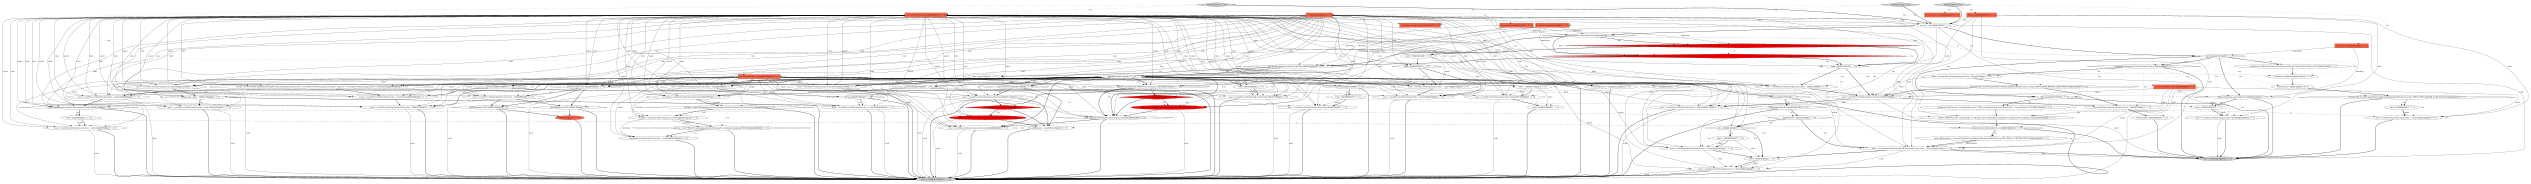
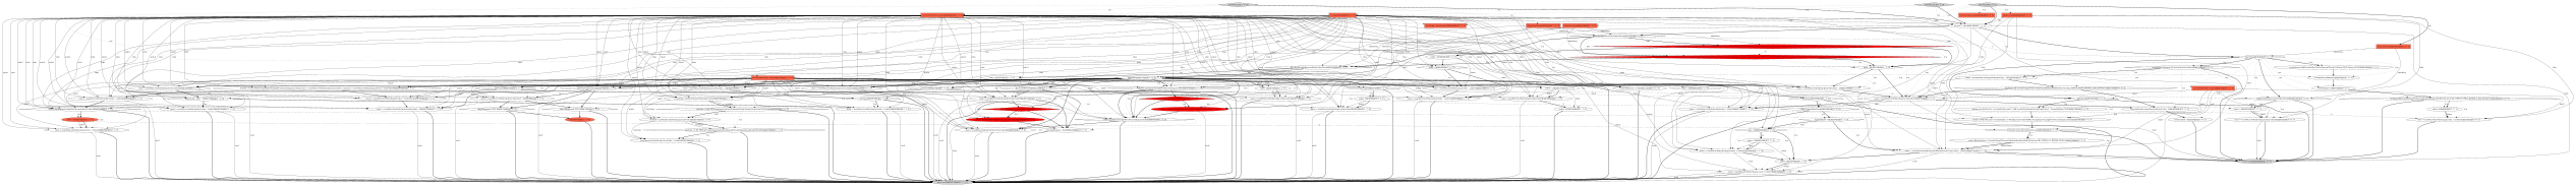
  digraph {
    fontname=Nunito
    node [fillcolor=white fontname=Nunito shape=ellipse style=filled]
    edge [fontname=Nunito style=solid]
    n1 [label="!\"TABLE\".equals(tokenString)@@@36@@@['1', '1', '0']" shape=diamond]
    n2 [label="bracketsDepth > 0@@@37@@@['1', '1', '0']" shape=diamond]
    n3 [label="result += insertReturnAndIndent(argList,result + 1,indent)@@@45@@@['1', '1', '0']"]
    n4 [label="indent++@@@44@@@['1', '1', '0']"]
    n5 [fillcolor=lightgray label="return result@@@123@@@['1', '1', '0']"]
    n6 [label="result += insertReturnAndIndent(argList,lfBeforeComma? index: index + 1,indent)@@@27@@@['1', '1', '1']"]
    n7 [label="index > 0@@@40@@@['1', '1', '0']" shape=diamond]
    n8 [label="indent++@@@109@@@['1', '1', '0']"]
    n9 [label="result += insertReturnAndIndent(argList,index,indent)@@@21@@@['1', '1', '0']"]
    n10 [label="indent -= 2@@@107@@@['1', '1', '0']"]
    n11 [label="result += insertReturnAndIndent(argList,index,indent)@@@108@@@['1', '1', '0']"]
    n12 [fillcolor=tomato label="List<FormatterToken> argList@@@2@@@['1', '1', '0']" shape=box]
    n13 [label="isJoinStart(argList,index)@@@67@@@['1', '1', '0']" shape=diamond]
    n14 [fillcolor=red label="result = checkConditionDepth(result,argList,index)@@@116@@@['0', '1', '0']"]
    n15 [label="result += insertReturnAndIndent(argList,index,indent)@@@102@@@['1', '1', '0']"]
    n16 [label="result += insertReturnAndIndent(argList,index,indent)@@@74@@@['1', '1', '0']"]
    n17 [label="{if (index > 1) {if (\"UPDATE\".equalsIgnoreCase(getPrevKeyword(argList,index))) {result += insertReturnAndIndent(argList,index,indent - 1)}}result += insertReturnAndIndent(argList,index + 1,indent)break}@@@87@@@['1', '1', '0']"]
    n18 [label="index > 0@@@13@@@['1', '1', '0']" shape=diamond]
    n19 [label="result += insertReturnAndIndent(argList,index,indent - 1)@@@68@@@['1', '1', '0']"]
    n20 [label="result += insertReturnAndIndent(argList,index + 1,indent)@@@9@@@['1', '1', '0']"]
    n21 [label="result += insertReturnAndIndent(argList,index - 1,indent)@@@42@@@['1', '1', '0']"]
    n22 [label="{result += insertReturnAndIndent(argList,index + 1,indent)break}@@@96@@@['1', '1', '0']"]
    n23 [label="insertReturnAndIndent(argList,nextIndex + 1,indent)@@@29@@@['1', '1', '0']"]
    n24 [label="result += insertReturnAndIndent(argList,index,indent)@@@59@@@['1', '1', '0']"]
    n25 [label="result += insertReturnAndIndent(argList,index + 1,indent)@@@64@@@['1', '1', '0']"]
    n26 [label="nextIndex = getNextKeywordIndex(argList,nextIndex)@@@27@@@['1', '1', '0']"]
    n27 [label="result += insertReturnAndIndent(argList,index + 3,indent)@@@104@@@['1', '1', '0']"]
    n28 [label="\"WHEN\".equalsIgnoreCase(getNextKeyword(argList,index))@@@51@@@['1', '1', '0']" shape=diamond]
    n29 [label="result += insertReturnAndIndent(argList,index,indent)@@@114@@@['1', '1', '0']"]
    n30 [label="\"CASE\".equalsIgnoreCase(getPrevKeyword(argList,index))@@@82@@@['1', '1', '0']" shape=diamond]
    n31 [label="result += insertReturnAndIndent(argList,index + 1,indent)@@@53@@@['1', '1', '0']"]
    n32 [label="result += insertReturnAndIndent(argList,index,indent - 1)@@@62@@@['1', '1', '0']"]
    n33 [label="result += insertReturnAndIndent(argList,index + 1,indent)@@@17@@@['1', '1', '0']"]
    n34 [label="result += insertReturnAndIndent(argList,index,indent + 1)@@@100@@@['1', '1', '0']"]
    n35 [fillcolor=tomato label="List<Integer> bracketIndent@@@2@@@['0', '0', '1']" shape=box]
    n36 [label="result += insertReturnAndIndent(argList,index - 1,indent)@@@50@@@['1', '1', '0']"]
    n37 [label="result += insertReturnAndIndent(argList,index,indent - 1)@@@14@@@['1', '1', '0']"]
    n38 [label="result += insertReturnAndIndent(argList,index,indent)@@@85@@@['1', '1', '0']"]
    n39 [label="\"CREATE\".equalsIgnoreCase(getPrevKeyword(argList,index))@@@76@@@['1', '1', '0']" shape=diamond]
    n40 [label="int nextIndex = getNextKeywordIndex(argList,index)@@@25@@@['1', '1', '0']"]
    n41 [label="result += insertReturnAndIndent(argList,index - 1,indent)@@@7@@@['1', '1', '0']"]
    n42 [label="index > 0@@@6@@@['1', '1', '0']" shape=diamond]
    n43 [label="int result = index@@@3@@@['1', '1', '1']"]
    n44 [fillcolor=red label="result = checkConditionDepth(result,argList,index)@@@80@@@['0', '1', '0']"]
    n45 [label="argList.size() < index + 3@@@103@@@['1', '1', '0']" shape=diamond]
    n46 [label="tokenString.equals(\"JOIN\")@@@70@@@['1', '0', '0']" shape=diamond]
    n47 [label="tokenString.equals(\"JOIN\")@@@70@@@['0', '1', '0']" shape=diamond]
    n48 [label="encounterBetween = false@@@119@@@['1', '1', '0']"]
    n49 [label="result += insertReturnAndIndent(argList,index,indent)@@@16@@@['1', '1', '1']"]
    n50 [fillcolor=lightgray label="return result@@@36@@@['0', '0', '1']"]
    n51 [label="nextIndex > 0 && \"REPLACE\".equals(argList.get(nextIndex).getString().toUpperCase(Locale.ENGLISH))@@@28@@@['1', '1', '0']" shape=diamond]
    n52 [label="boolean isAfterInKeyword = bracketsDepth > 0 && SQLConstants.KEYWORD_IN.equalsIgnoreCase(getPrevKeyword(argList,index))@@@24@@@['0', '0', '1']"]
-   n53 [label="indent++@@@52@@@['1', '1', '0']"]
+   n53 [fillcolor=tomato label="indent++@@@52@@@['1', '1', '0']"]
    n54 [fillcolor=red label="isFirstConditionInBrackets@@@115@@@['0', '1', '0']" shape=diamond]
    n55 [label="!isCompact@@@63@@@['1', '1', '0']" shape=diamond]
    n56 [label="index += insertReturnAndIndent(argList,index + 1,indent)@@@10@@@['0', '0', '1']"]
    n57 [label="indent = 0@@@41@@@['1', '1', '0']"]
    n58 [fillcolor=red label="isFirstConditionInBrackets@@@79@@@['0', '1', '0']" shape=diamond]
    n59 [label="nextIndex > 0 && \"OR\".equals(argList.get(nextIndex).getString().toUpperCase(Locale.ENGLISH))@@@26@@@['1', '1', '0']" shape=diamond]
    n60 [label="bracketIndent.add(indent)@@@6@@@['0', '0', '1']"]
    n61 [label="statementDelimiters.contains(tokenString)@@@4@@@['1', '1', '0']" shape=diamond]
    n62 [label="tokenString@@@4@@@['0', '0', '1']" shape=diamond]
    n63 [fillcolor=tomato label="{}@@@70@@@['1', '1', '0']"]
    n64 [label="indent--@@@20@@@['1', '1', '0']"]
    n65 [label="indent = 0@@@5@@@['1', '1', '0']"]
    n66 [label="!isCompact@@@35@@@['1', '1', '0']" shape=diamond]
    n67 [label="indent--@@@58@@@['1', '1', '0']"]
    n68 [label="indent = 0@@@32@@@['0', '0', '1']"]
    n69 [label="result += insertReturnAndIndent(argList,index,indent)@@@33@@@['0', '0', '1']"]
    n70 [fillcolor=lightgray label="formatKeyword['1', '0', '0']" shape=diamond]
    n71 [fillcolor=tomato label="String tokenString@@@2@@@['1', '0', '0']" shape=box]
    n72 [fillcolor=tomato label="List<FormatterToken> argList@@@2@@@['1', '0', '0']" shape=box]
    n73 [label="SQLUtils.isBlockEndKeyword(dialect,tokenString)@@@19@@@['1', '1', '0']" shape=diamond]
    n74 [label="tokenString@@@23@@@['1', '1', '0']" shape=diamond]
    n75 [fillcolor=red label="blockHeaderStrings != null && ArrayUtils.contains(blockHeaderStrings,tokenString) || (SQLUtils.isBlockStartKeyword(dialect,tokenString) && !SQLConstants.KEYWORD_SELECT.equalsIgnoreCase(getPrevDMLKeyword(argList,index)))@@@12@@@['1', '0', '0']" shape=diamond]
    n76 [label="!isCompact@@@57@@@['1', '1', '0']" shape=diamond]
    n77 [label="statementDelimiters.contains(tokenString)@@@31@@@['0', '0', '1']" shape=diamond]
    n78 [label="!isInsideAFunction && !isAfterInKeyword@@@25@@@['0', '0', '1']" shape=diamond]
    n79 [label="boolean lfBeforeComma = formatterCfg.getPreferenceStore().getBoolean(ModelPreferences.SQL_FORMAT_LF_BEFORE_COMMA)@@@26@@@['0', '0', '1']"]
    n80 [label="boolean isInsideAFunction = functionBracket.size() != 0 && functionBracket.get(functionBracket.size() - 1).equals(Boolean.TRUE)@@@23@@@['0', '0', '1']"]
    n81 [label="functionBracket.remove(functionBracket.size() - 1)@@@18@@@['0', '0', '1']"]
    n82 [fillcolor=tomato label="String tokenString@@@2@@@['0', '1', '0']" shape=box]
    n83 [fillcolor=red label="blockHeaderStrings != null && ArrayUtils.contains(blockHeaderStrings,tokenString) || (SQLUtils.isBlockStartKeyword(dialect,tokenString) && !SQLConstants.KEYWORD_SELECT.equalsIgnoreCase(getPrevSpecialKeyword(argList,index,false)))@@@12@@@['0', '1', '0']" shape=diamond]
    n84 [label="!encounterBetween@@@113@@@['1', '1', '0']" shape=diamond]
    n85 [label="index > 1@@@88@@@['1', '1', '0']" shape=diamond]
    n86 [label="!isCompact@@@24@@@['1', '1', '0']" shape=diamond]
    n87 [label="encounterBetween = true@@@111@@@['1', '1', '0']"]
    n88 [label="indent--@@@73@@@['1', '1', '0']"]
    n89 [label="!isCompact@@@49@@@['1', '1', '0']" shape=diamond]
    n90 [fillcolor=tomato label="int index@@@2@@@['0', '1', '0']" shape=box]
    n91 [label="bracketsDepth--@@@19@@@['0', '0', '1']"]
    n92 [fillcolor=tomato label="Integer index@@@2@@@['0', '0', '1']" shape=box]
    n93 [label="bracketsDepth++@@@7@@@['0', '0', '1']"]
    n94 [label="!isCompact && formatterCfg.getPreferenceStore().getBoolean(ModelPreferences.SQL_FORMAT_BREAK_BEFORE_CLOSE_BRACKET)@@@8@@@['0', '0', '1']" shape=diamond]
    n95 [label="indent++@@@9@@@['0', '0', '1']"]
    n96 [label="!bracketIndent.isEmpty() && !functionBracket.isEmpty()@@@13@@@['0', '0', '1']" shape=diamond]
    n97 [label="!isCompact && formatterCfg.getPreferenceStore().getBoolean(ModelPreferences.SQL_FORMAT_BREAK_BEFORE_CLOSE_BRACKET)@@@15@@@['0', '0', '1']" shape=diamond]
    n98 [label="indent = bracketIndent.remove(bracketIndent.size() - 1)@@@14@@@['0', '0', '1']"]
    n99 [fillcolor=tomato label="FormatterToken prev@@@2@@@['0', '0', '1']" shape=box]
    n100 [fillcolor=lightgray label="formatSymbol['0', '0', '1']" shape=diamond]
    n101 [fillcolor=tomato label="String tokenString@@@2@@@['0', '0', '1']" shape=box]
    n102 [fillcolor=tomato label="List<FormatterToken> argList@@@2@@@['0', '0', '1']" shape=box]
    n103 [label="!isCompact@@@22@@@['0', '0', '1']" shape=diamond]
    n104 [label="functionBracket.add(formatterCfg.isFunction(prev.getString())? Boolean.TRUE: Boolean.FALSE)@@@5@@@['0', '0', '1']"]
    n105 [fillcolor=lightgray label="formatKeyword['0', '1', '0']" shape=diamond]
    n1 -> n2 [style=bold]
    n1 -> n2 [label=true style=dotted]
    n1 -> n3 [label=true style=dotted]
    n1 -> n4 [label=true style=dotted]
    n1 -> n5 [style=bold]
    n2 -> n6 [label=true style=dotted]
    n2 -> n6 [style=bold]
    n2 -> n7 [label=false style=dotted]
    n2 -> n7 [style=bold]
    n3 -> n5 [style=bold]
    n3 -> n5 [label=result]
    n4 -> n3 [label=indent]
    n4 -> n3 [style=bold]
    n6 -> n3 [label=result]
    n6 -> n4 [style=bold]
    n6 -> n50 [style=bold]
    n6 -> n50 [label=result]
    n7 -> n4 [style=bold]
    n7 -> n21 [label=true style=dotted]
    n7 -> n57 [style=bold]
    n7 -> n57 [label=true style=dotted]
    n8 -> n5 [style=bold]
    n9 -> n5 [style=bold]
    n9 -> n5 [label=result]
    n10 -> n8 [label=indent]
    n10 -> n11 [label=indent]
    n10 -> n11 [style=bold]
    n11 -> n5 [label=result]
    n11 -> n8 [style=bold]
    n12 -> n3 [label=argList]
    n12 -> n6 [label=index]
    n12 -> n6 [label=argList]
    n12 -> n7 [label=index]
    n12 -> n9 [label=index]
    n12 -> n9 [label=argList]
    n12 -> n11 [label=index]
    n12 -> n11 [label=argList]
    n12 -> n13 [label=argList]
    n12 -> n13 [label=index]
    n12 -> n14 [label=argList]
    n12 -> n15 [label=argList]
    n12 -> n15 [label=index]
    n12 -> n16 [label=index]
    n12 -> n16 [label=argList]
    n12 -> n17 [label=index]
    n12 -> n17 [label=argList]
    n12 -> n18 [label=index]
    n12 -> n19 [label=argList]
    n12 -> n19 [label=index]
    n12 -> n20 [label=index]
    n12 -> n20 [label=argList]
    n12 -> n21 [label=argList]
    n12 -> n21 [label=index]
    n12 -> n22 [label=index]
    n12 -> n22 [label=argList]
    n12 -> n23 [label=argList]
    n12 -> n24 [label=index]
    n12 -> n24 [label=argList]
    n12 -> n25 [label=argList]
    n12 -> n25 [label=index]
    n12 -> n26 [label=argList]
    n12 -> n27 [label=argList]
    n12 -> n27 [label=index]
    n12 -> n28 [label=index]
    n12 -> n28 [label=argList]
    n12 -> n29 [label=index]
    n12 -> n29 [label=argList]
    n12 -> n30 [label=index]
    n12 -> n30 [label=argList]
    n12 -> n31 [label=argList]
    n12 -> n31 [label=index]
    n12 -> n32 [label=argList]
    n12 -> n32 [label=index]
    n12 -> n33 [label=index]
    n12 -> n33 [label=argList]
    n12 -> n34 [label=index]
    n12 -> n34 [label=argList]
    n12 -> n35 [label=0 style=dashed]
    n12 -> n36 [label=index]
    n12 -> n36 [label=argList]
    n12 -> n37 [label=index]
    n12 -> n37 [label=argList]
    n12 -> n38 [label=index]
    n12 -> n38 [label=argList]
    n12 -> n39 [label=argList]
    n12 -> n39 [label=index]
    n12 -> n40 [label=index]
    n12 -> n40 [label=argList]
    n12 -> n41 [label=index]
    n12 -> n41 [label=argList]
    n12 -> n42 [label=index]
    n12 -> n43 [label=index]
    n12 -> n44 [label=argList]
    n12 -> n45 [label=index]
    n13 -> n19 [label=true style=dotted]
    n13 -> n19 [style=bold]
    n13 -> n46 [style=bold]
    n13 -> n47 [style=bold]
    n14 -> n5 [label=result]
    n14 -> n48 [style=bold]
    n15 -> n5 [label=result]
    n15 -> n45 [style=bold]
    n16 -> n5 [label=result]
    n16 -> n5 [style=bold]
    n17 -> n22 [style=bold]
    n18 -> n37 [label=true style=dotted]
    n18 -> n37 [style=bold]
    n18 -> n49 [style=bold]
    n19 -> n5 [label=result]
    n19 -> n46 [style=bold]
    n19 -> n47 [style=bold]
    n20 -> n5 [style=bold]
    n20 -> n5 [label=result]
    n21 -> n3 [label=result]
    n21 -> n4 [style=bold]
    n22 -> n34 [style=bold]
    n23 -> n5 [style=bold]
    n24 -> n5 [label=result]
    n24 -> n5 [style=bold]
    n25 -> n5 [style=bold]
    n25 -> n5 [label=result]
    n26 -> n23 [label=nextIndex]
    n26 -> n51 [style=bold]
    n26 -> n51 [label=nextIndex]
    n27 -> n5 [style=bold]
    n27 -> n5 [label=result]
    n28 -> n5 [style=bold]
    n28 -> n31 [label=true style=dotted]
    n28 -> n52 [label=0 style=dashed]
    n28 -> n53 [label=true style=dotted]
    n28 -> n53 [style=bold]
    n29 -> n5 [label=result]
    n29 -> n14 [label=result]
    n29 -> n48 [style=bold]
    n29 -> n54 [style=bold]
    n30 -> n5 [style=bold]
    n30 -> n38 [style=bold]
    n31 -> n5 [label=result]
    n31 -> n5 [style=bold]
    n32 -> n5 [label=result]
    n32 -> n55 [style=bold]
    n33 -> n5 [label=result]
    n33 -> n5 [style=bold]
    n33 -> n56 [label=0 style=dashed]
    n34 -> n5 [style=bold]
    n34 -> n5 [label=result]
    n36 -> n5 [label=result]
    n36 -> n28 [style=bold]
    n37 -> n49 [style=bold]
    n38 -> n5 [label=result]
    n38 -> n5 [style=bold]
    n39 -> n5 [style=bold]
    n39 -> n30 [style=bold]
    n39 -> n58 [style=bold]
    n40 -> n26 [label=nextIndex]
    n40 -> n59 [label=nextIndex]
    n40 -> n59 [style=bold]
    n41 -> n20 [style=bold]
    n42 -> n20 [style=bold]
    n42 -> n41 [style=bold]
    n42 -> n41 [label=true style=dotted]
    n42 -> n60 [label=0 style=dashed]
    n43 -> n3 [label=result]
    n43 -> n5 [label=result]
    n43 -> n44 [label=result]
    n43 -> n50 [label=result]
    n43 -> n61 [style=bold]
    n43 -> n62 [style=bold]
    n44 -> n5 [label=result]
    n44 -> n30 [style=bold]
    n45 -> n5 [style=bold]
    n45 -> n27 [style=bold]
    n45 -> n27 [label=true style=dotted]
    n46 -> n5 [style=bold]
    n46 -> n63 [style=bold]
    n47 -> n5 [style=bold]
    n47 -> n63 [style=bold]
    n48 -> n5 [style=bold]
    n49 -> n33 [label=indent]
    n49 -> n33 [style=bold]
    n49 -> n50 [label=result]
    n49 -> n81 [style=bold]
    n51 -> n5 [style=bold]
    n51 -> n23 [label=true style=dotted]
    n51 -> n23 [style=bold]
    n52 -> n78 [style=bold]
    n53 -> n31 [style=bold]
    n53 -> n31 [label=indent]
    n53 -> n78 [label=0 style=dashed]
    n54 -> n14 [label=true style=dotted]
    n54 -> n14 [style=bold]
    n54 -> n48 [style=bold]
    n55 -> n5 [style=bold]
    n55 -> n25 [style=bold]
    n55 -> n25 [label=true style=dotted]
    n56 -> n50 [style=bold]
    n57 -> n4 [label=indent]
    n57 -> n21 [label=indent]
    n57 -> n21 [style=bold]
    n58 -> n30 [style=bold]
    n58 -> n44 [label=true style=dotted]
    n58 -> n44 [style=bold]
    n59 -> n5 [style=bold]
    n59 -> n26 [label=true style=dotted]
    n59 -> n26 [style=bold]
    n59 -> n51 [label=true style=dotted]
    n60 -> n93 [style=bold]
    n61 -> n20 [label=true style=dotted]
    n61 -> n42 [label=true style=dotted]
    n61 -> n62 [label=0 style=dashed]
    n61 -> n65 [label=true style=dotted]
    n61 -> n65 [style=bold]
    n61 -> n75 [style=bold]
    n61 -> n75 [label=false style=dotted]
    n61 -> n83 [style=bold]
    n61 -> n83 [label=false style=dotted]
    n62 -> n60 [label=true style=dotted]
    n62 -> n77 [label=true style=dotted]
    n62 -> n77 [style=bold]
    n62 -> n93 [label=true style=dotted]
    n62 -> n94 [label=true style=dotted]
    n62 -> n96 [label=true style=dotted]
    n62 -> n96 [style=bold]
    n62 -> n103 [label=true style=dotted]
    n62 -> n103 [style=bold]
    n62 -> n104 [style=bold]
    n62 -> n104 [label=true style=dotted]
    n63 -> n5 [style=bold]
    n64 -> n9 [style=bold]
    n64 -> n9 [label=indent]
    n65 -> n20 [label=indent]
    n65 -> n41 [label=indent]
    n65 -> n42 [style=bold]
    n66 -> n1 [style=bold]
    n66 -> n1 [label=true style=dotted]
    n66 -> n5 [style=bold]
    n67 -> n24 [style=bold]
    n67 -> n24 [label=indent]
    n67 -> n68 [label=0 style=dashed]
    n68 -> n69 [style=bold]
    n68 -> n69 [label=indent]
    n69 -> n50 [style=bold]
    n69 -> n50 [label=result]
    n70 -> n12 [label=true style=dotted]
    n70 -> n43 [style=bold]
    n70 -> n71 [label=true style=dotted]
    n70 -> n72 [label=true style=dotted]
    n71 -> n61 [label=tokenString]
    n71 -> n73 [label=tokenString]
    n71 -> n74 [label=tokenString]
    n71 -> n75 [label=tokenString]
    n72 -> n3 [label=argList]
    n72 -> n6 [label=argList]
    n72 -> n9 [label=argList]
    n72 -> n11 [label=argList]
    n72 -> n13 [label=argList]
    n72 -> n15 [label=argList]
    n72 -> n16 [label=argList]
    n72 -> n17 [label=argList]
    n72 -> n19 [label=argList]
    n72 -> n20 [label=argList]
    n72 -> n21 [label=argList]
    n72 -> n22 [label=argList]
    n72 -> n23 [label=argList]
    n72 -> n24 [label=argList]
    n72 -> n25 [label=argList]
    n72 -> n26 [label=argList]
    n72 -> n27 [label=argList]
    n72 -> n28 [label=argList]
    n72 -> n29 [label=argList]
    n72 -> n30 [label=argList]
    n72 -> n31 [label=argList]
    n72 -> n32 [label=argList]
    n72 -> n33 [label=argList]
    n72 -> n34 [label=argList]
    n72 -> n36 [label=argList]
    n72 -> n37 [label=argList]
    n72 -> n38 [label=argList]
    n72 -> n39 [label=argList]
    n72 -> n40 [label=argList]
    n72 -> n41 [label=argList]
    n73 -> n9 [label=true style=dotted]
    n73 -> n64 [label=true style=dotted]
    n73 -> n64 [style=bold]
    n73 -> n74 [label=false style=dotted]
    n73 -> n74 [style=bold]
    n74 -> n5 [style=bold]
    n74 -> n8 [label=true style=dotted]
    n74 -> n10 [label=true style=dotted]
    n74 -> n10 [style=bold]
    n74 -> n11 [label=true style=dotted]
    n74 -> n13 [style=bold]
    n74 -> n13 [label=true style=dotted]
    n74 -> n15 [style=bold]
    n74 -> n15 [label=true style=dotted]
    n74 -> n16 [label=true style=dotted]
    n74 -> n17 [style=bold]
    n74 -> n22 [style=bold]
    n74 -> n30 [style=bold]
    n74 -> n30 [label=true style=dotted]
    n74 -> n32 [style=bold]
    n74 -> n32 [label=true style=dotted]
    n74 -> n34 [style=bold]
    n74 -> n34 [label=true style=dotted]
    n74 -> n38 [style=bold]
    n74 -> n38 [label=true style=dotted]
    n74 -> n39 [label=true style=dotted]
    n74 -> n39 [style=bold]
    n74 -> n45 [label=true style=dotted]
    n74 -> n46 [label=true style=dotted]
    n74 -> n47 [label=true style=dotted]
    n74 -> n48 [label=true style=dotted]
    n74 -> n55 [label=true style=dotted]
    n74 -> n58 [label=true style=dotted]
    n74 -> n66 [style=bold]
    n74 -> n66 [label=true style=dotted]
    n74 -> n76 [label=true style=dotted]
    n74 -> n76 [style=bold]
    n74 -> n84 [style=bold]
    n74 -> n84 [label=true style=dotted]
    n74 -> n85 [label=result style=dotted]
    n74 -> n86 [style=bold]
    n74 -> n86 [label=true style=dotted]
    n74 -> n87 [label=true style=dotted]
    n74 -> n87 [style=bold]
    n74 -> n88 [style=bold]
    n74 -> n88 [label=true style=dotted]
    n74 -> n89 [style=bold]
    n74 -> n89 [label=true style=dotted]
    n75 -> n18 [style=bold]
    n75 -> n18 [label=true style=dotted]
    n75 -> n33 [label=true style=dotted]
    n75 -> n49 [label=true style=dotted]
    n75 -> n73 [label=false style=dotted]
    n75 -> n73 [style=bold]
    n75 -> n83 [label=0 style=dashed]
    n76 -> n5 [style=bold]
    n76 -> n24 [label=true style=dotted]
    n76 -> n67 [style=bold]
    n76 -> n67 [label=true style=dotted]
    n76 -> n77 [label=0 style=dashed]
    n77 -> n50 [style=bold]
    n77 -> n68 [style=bold]
    n77 -> n68 [label=true style=dotted]
    n77 -> n69 [label=true style=dotted]
    n78 -> n6 [label=true style=dotted]
    n78 -> n50 [style=bold]
    n78 -> n79 [label=true style=dotted]
    n78 -> n79 [style=bold]
    n79 -> n6 [style=bold]
    n79 -> n6 [label=lfBeforeComma]
    n80 -> n52 [style=bold]
    n81 -> n91 [style=bold]
    n82 -> n61 [label=tokenString]
    n82 -> n73 [label=tokenString]
    n82 -> n74 [label=tokenString]
    n82 -> n83 [label=tokenString]
    n83 -> n18 [style=bold]
    n83 -> n18 [label=true style=dotted]
    n83 -> n33 [label=true style=dotted]
    n83 -> n49 [label=true style=dotted]
    n83 -> n73 [label=false style=dotted]
    n83 -> n73 [style=bold]
    n84 -> n29 [style=bold]
    n84 -> n29 [label=true style=dotted]
    n84 -> n48 [style=bold]
    n84 -> n54 [label=true style=dotted]
    n86 -> n5 [style=bold]
    n86 -> n40 [label=true style=dotted]
    n86 -> n40 [style=bold]
    n86 -> n59 [label=true style=dotted]
    n87 -> n5 [style=bold]
    n88 -> n16 [style=bold]
    n88 -> n16 [label=indent]
    n89 -> n5 [style=bold]
    n89 -> n28 [label=true style=dotted]
    n89 -> n36 [label=true style=dotted]
    n89 -> n36 [style=bold]
    n89 -> n103 [label=0 style=dashed]
    n90 -> n6 [label=index]
    n90 -> n7 [label=index]
    n90 -> n9 [label=index]
    n90 -> n11 [label=index]
    n90 -> n13 [label=index]
    n90 -> n14 [label=index]
    n90 -> n15 [label=index]
    n90 -> n16 [label=index]
    n90 -> n17 [label=index]
    n90 -> n18 [label=index]
    n90 -> n19 [label=index]
    n90 -> n20 [label=index]
    n90 -> n21 [label=index]
    n90 -> n22 [label=index]
    n90 -> n24 [label=index]
    n90 -> n25 [label=index]
    n90 -> n27 [label=index]
    n90 -> n28 [label=index]
    n90 -> n29 [label=index]
    n90 -> n30 [label=index]
    n90 -> n31 [label=index]
    n90 -> n32 [label=index]
    n90 -> n33 [label=index]
    n90 -> n34 [label=index]
    n90 -> n36 [label=index]
    n90 -> n37 [label=index]
    n90 -> n38 [label=index]
    n90 -> n39 [label=index]
    n90 -> n40 [label=index]
    n90 -> n41 [label=index]
    n90 -> n42 [label=index]
    n90 -> n43 [label=index]
    n90 -> n44 [label=index]
    n90 -> n45 [label=index]
    n91 -> n50 [style=bold]
    n92 -> n6 [label=index]
    n92 -> n43 [label=index]
    n92 -> n49 [label=index]
    n92 -> n52 [label=index]
    n92 -> n56 [label=index]
    n92 -> n69 [label=index]
    n93 -> n94 [style=bold]
    n94 -> n50 [style=bold]
    n94 -> n56 [label=true style=dotted]
    n94 -> n95 [label=true style=dotted]
    n94 -> n95 [style=bold]
    n95 -> n56 [style=bold]
    n95 -> n56 [label=indent]
    n96 -> n50 [style=bold]
    n96 -> n81 [label=true style=dotted]
    n96 -> n91 [label=true style=dotted]
    n96 -> n97 [label=true style=dotted]
    n96 -> n98 [label=true style=dotted]
    n96 -> n98 [style=bold]
    n97 -> n49 [style=bold]
    n97 -> n49 [label=true style=dotted]
    n97 -> n81 [style=bold]
    n98 -> n49 [label=indent]
    n98 -> n97 [style=bold]
    n100 -> n35 [label=true style=dotted]
    n100 -> n43 [style=bold]
    n100 -> n92 [label=true style=dotted]
    n100 -> n99 [label=true style=dotted]
-   n100 -> n101 [label=true style=dotted]
+   n100 -> n101 [label=true style=bold]
    n100 -> n102 [label=true style=dotted]
    n101 -> n62 [label=tokenString]
    n101 -> n77 [label=tokenString]
    n102 -> n6 [label=argList]
    n102 -> n49 [label=argList]
    n102 -> n52 [label=argList]
    n102 -> n56 [label=argList]
    n102 -> n69 [label=argList]
    n103 -> n50 [style=bold]
    n103 -> n52 [label=true style=dotted]
    n103 -> n78 [label=true style=dotted]
    n103 -> n80 [label=true style=dotted]
    n103 -> n80 [style=bold]
    n104 -> n60 [style=bold]
    n105 -> n12 [label=true style=dotted]
    n105 -> n43 [style=bold]
    n105 -> n82 [label=true style=dotted]
    n105 -> n90 [label=true style=dotted]
  }
